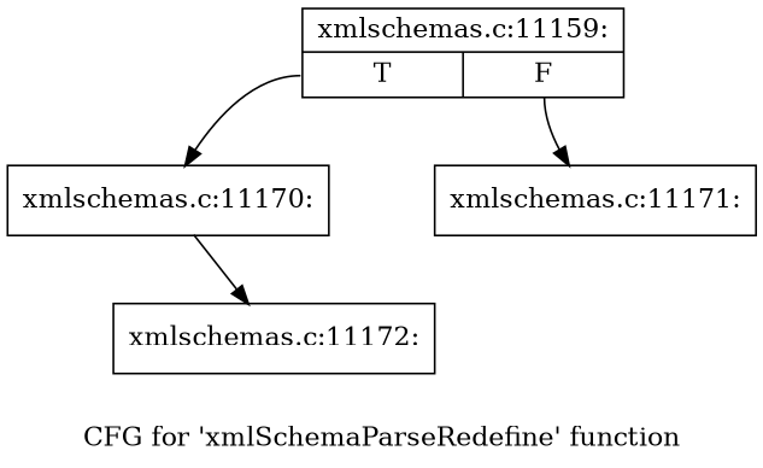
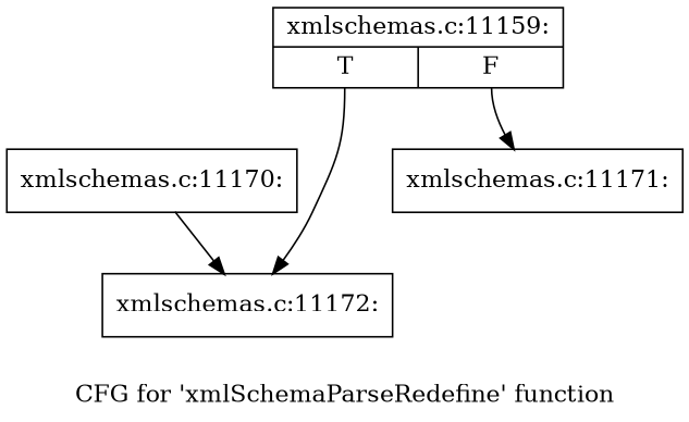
  digraph {
    label="CFG for 'xmlSchemaParseRedefine' function"
    node [shape=record]
    n1 [label="{xmlschemas.c:11159:|{<s0>T|<s1>F}}"]
    n2 [label="{xmlschemas.c:11170:}"]
    n3 [label="{xmlschemas.c:11171:}"]
    n4 [label="{xmlschemas.c:11172:}"]
-   n1 -> n2 [tailport=s0]
+   n1 -> n4 [tailport=s0]
    n1 -> n3 [tailport=s1]
    n2 -> n4
  }
